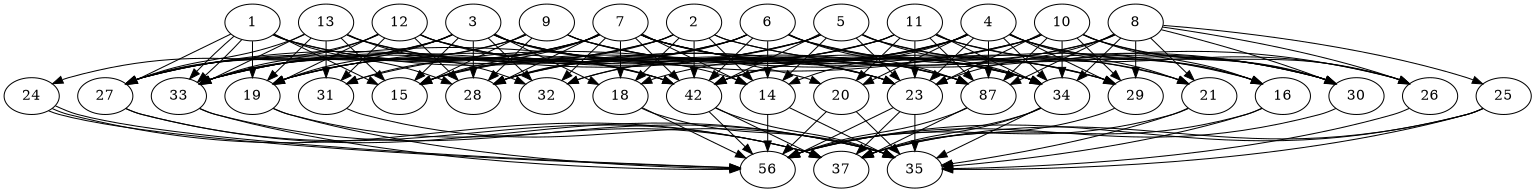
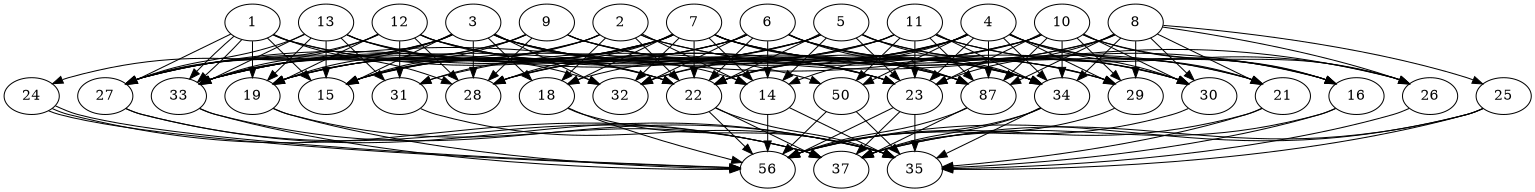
  digraph {
    fontname="DejaVu Serif"
    node [alpha=0.06 fontname="DejaVu Serif"]
    edge [fontname="DejaVu Serif"]
    1 [alpha=0.20 expect_size=897650898298611072]
    15 [alpha=0.07 expect_size=1098159331222338142208]
    19 [alpha=0.00 expect_size=901303063690507648]
-   22 [alpha=0.15 expect_size=16414646952628548 label=42]
+   22 [alpha=0.15 expect_size=16414646952628548]
    23 [alpha=0.04 expect_size=335627381806688640]
    27 [alpha=0.00 expect_size=55779323429088112]
    28 [alpha=0.05 expect_size=5031864026582690562048]
    33 [alpha=0.15 expect_size=799171504699430928384]
    n9 [alpha=0.04 expect_size=1632657870194751832064 label=56]
    37 [alpha=0.19 expect_size=2945398212922164903936]
    35 [alpha=0.17 expect_size=594899028600631296]
    2 [alpha=0.19 expect_size=1105702918195305775104]
    14 [alpha=0.00 expect_size=2478957498541482704896]
    18 [alpha=0.04 expect_size=2897141469954304512]
    26 [alpha=0.15 expect_size=19702762642015168]
    30 [alpha=0.10 expect_size=2911461172971158110208]
    3 [alpha=0.01 expect_size=7120667986416928768]
    n18 [alpha=0.15 expect_size=2806362240297467904000 label=87]
    24 [expect_size=12356278505665724416000]
    32 [alpha=0.11 expect_size=10558996008669378560]
    34 [expect_size=7330614128099957760]
    4 [alpha=0.12 expect_size=910884961466498154496]
    16 [alpha=0.20 expect_size=934059658647651712]
-   20 [alpha=0.15 expect_size=3449117928690024448000]
+   20 [alpha=0.15 expect_size=3449117928690024448000 label=50]
    21 [alpha=0.02 expect_size=6685808925806761607168]
    29 [expect_size=4838798641812643840]
    5 [alpha=0.03 expect_size=1400460099905192704]
    6 [alpha=0.14 expect_size=4366224739241295872000]
    7 [alpha=0.17 expect_size=4640116922010856062976]
    31 [expect_size=844772592205194880]
    8 [expect_size=3050131414733881]
    25 [alpha=0.10 expect_size=56718827135626704]
    9 [alpha=0.02 expect_size=127426458186093200]
    10 [expect_size=1076758853375305449472]
    11 [alpha=0.13 expect_size=1542743639334328467456]
    12 [expect_size=36656542734868048]
    13 [alpha=0.16 expect_size=22612546174181904]
    1 -> 15
    1 -> 19
    1 -> 22
    1 -> 23
    1 -> 27
    1 -> 28
    1 -> 33
    1 -> 33
    19 -> n9
    19 -> 37
    22 -> n9
    22 -> 37
    22 -> 35
    23 -> n9
    23 -> 37
    23 -> 35
    27 -> 37
    27 -> 35
    33 -> n9
    33 -> 35
    2 -> 15
    2 -> 19
    2 -> 22
    2 -> 27
    2 -> 14
    2 -> 18
    2 -> 26
    2 -> 30
    14 -> n9
    14 -> 35
    18 -> n9
    18 -> 35
    26 -> 35
    30 -> n9
    3 -> 15
    3 -> 19
    3 -> 23
    3 -> 27
    3 -> 28
    3 -> 33
    3 -> 14
    3 -> 18
    3 -> n18
    3 -> 24
    3 -> 32
    3 -> 34
    n18 -> n9
    n18 -> 37
    24 -> n9
    24 -> n9
    24 -> 37
    34 -> n9
    34 -> 37
    34 -> 35
    4 -> 15
    4 -> 22
    4 -> 23
    4 -> 14
    4 -> 18
    4 -> 30
    4 -> n18
    4 -> 32
    4 -> 34
    4 -> 16
    4 -> 20
    4 -> 21
    4 -> 29
    16 -> 37
    16 -> 35
    20 -> n9
    20 -> 35
    21 -> n9
    21 -> 35
    29 -> 37
    5 -> 22
    5 -> 23
    5 -> 27
    5 -> 28
    5 -> 33
    5 -> 14
    5 -> 30
    5 -> 34
    5 -> 21
    6 -> 15
    6 -> 19
    6 -> 22
-   6 -> 28
+   6 -> 32
    6 -> 33
    6 -> 14
    6 -> 30
    6 -> n18
    6 -> 34
    6 -> 29
    7 -> 15
    7 -> 19
    7 -> 22
    7 -> 27
    7 -> 28
    7 -> 33
    7 -> 14
    7 -> 18
    7 -> n18
    7 -> 32
    7 -> 34
    7 -> 16
    7 -> 21
    7 -> 29
    7 -> 31
    31 -> 35
    8 -> 22
    8 -> 23
    8 -> 28
    8 -> 26
    8 -> 30
    8 -> n18
    8 -> 34
    8 -> 21
    8 -> 29
    8 -> 25
    25 -> n9
    25 -> 37
    25 -> 35
    9 -> 15
    9 -> 23
    9 -> 27
    9 -> 28
    9 -> 33
    9 -> 34
    9 -> 29
    10 -> 22
    10 -> 23
    10 -> 33
    10 -> 26
    10 -> 30
    10 -> n18
    10 -> 34
    10 -> 16
    10 -> 29
    10 -> 31
    11 -> 19
    11 -> 23
    11 -> 28
    11 -> 26
    11 -> n18
    11 -> 32
    11 -> 34
    11 -> 16
    11 -> 20
    12 -> 19
    12 -> 22
    12 -> 23
    12 -> 27
    12 -> 28
    12 -> 33
    12 -> n18
    12 -> 31
    13 -> 15
    13 -> 19
    13 -> 22
    13 -> 27
    13 -> 33
    13 -> 32
    13 -> 20
    13 -> 31
  }
